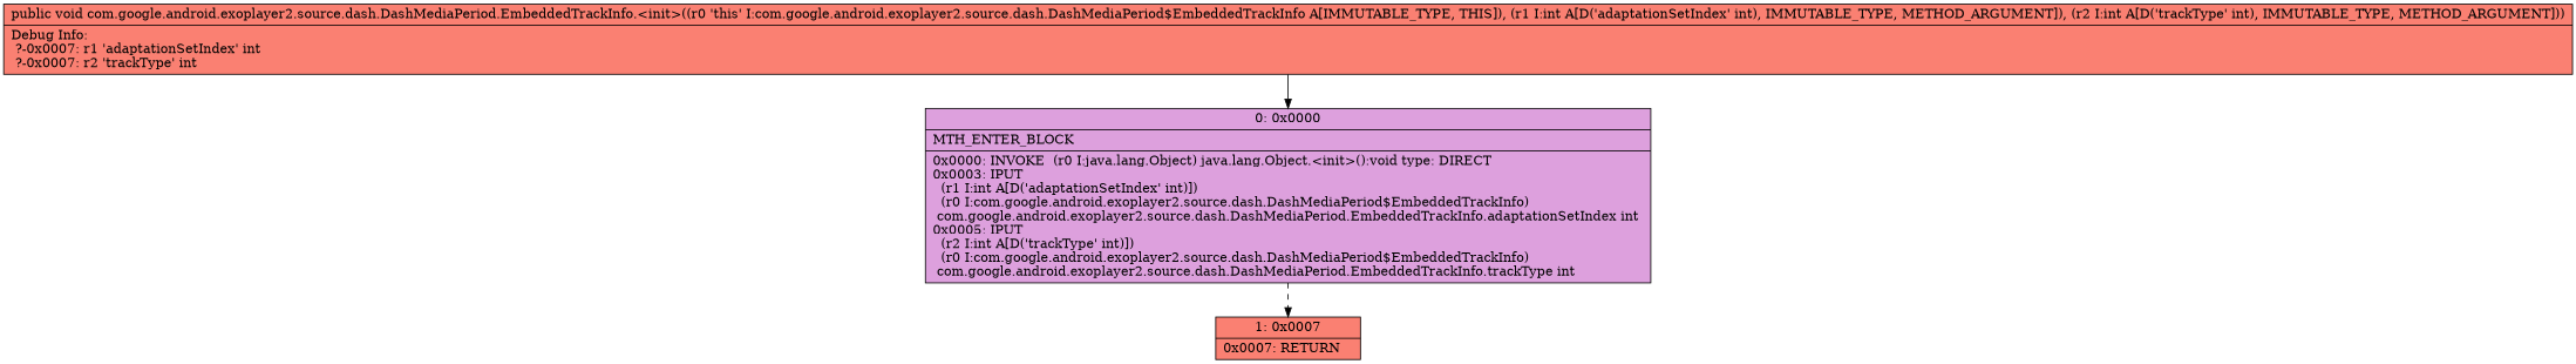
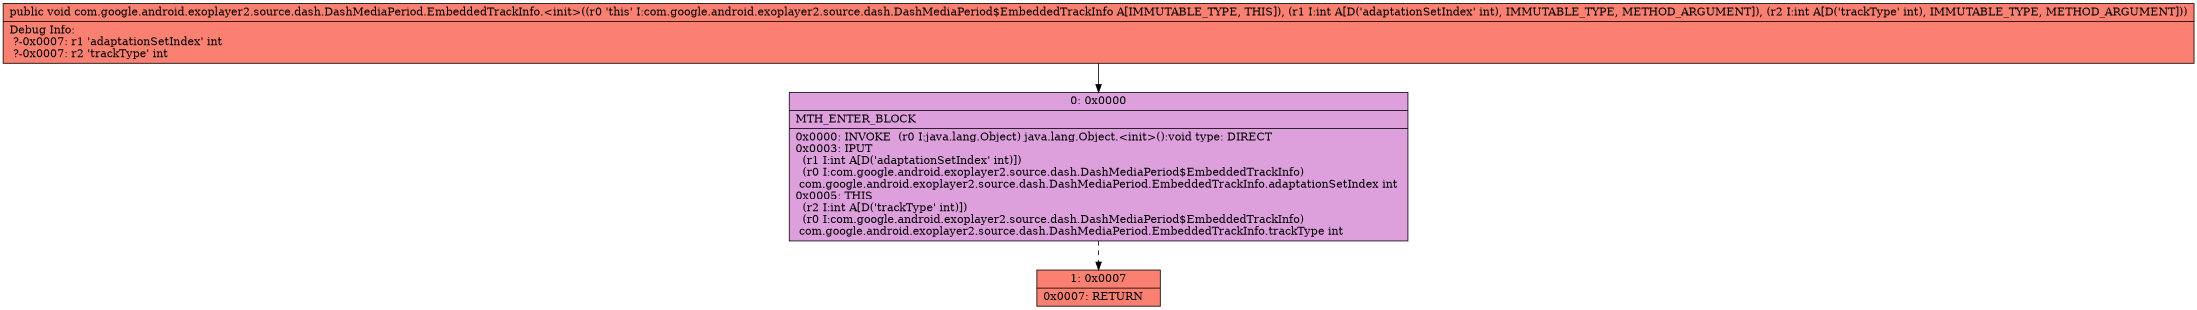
  digraph {
    node [shape=record style=filled fillcolor=salmon]
-   n1 [label="{0\:\ 0x0000|MTH_ENTER_BLOCK\l|0x0000: INVOKE  (r0 I:java.lang.Object) java.lang.Object.\<init\>():void type: DIRECT \l0x0003: IPUT  \l  (r1 I:int A[D('adaptationSetIndex' int)])\l  (r0 I:com.google.android.exoplayer2.source.dash.DashMediaPeriod$EmbeddedTrackInfo)\l com.google.android.exoplayer2.source.dash.DashMediaPeriod.EmbeddedTrackInfo.adaptationSetIndex int \l0x0005: IPUT  \l  (r2 I:int A[D('trackType' int)])\l  (r0 I:com.google.android.exoplayer2.source.dash.DashMediaPeriod$EmbeddedTrackInfo)\l com.google.android.exoplayer2.source.dash.DashMediaPeriod.EmbeddedTrackInfo.trackType int \l}" fillcolor=plum]
+   n1 [label="{0\:\ 0x0000|MTH_ENTER_BLOCK\l|0x0000: INVOKE  (r0 I:java.lang.Object) java.lang.Object.\<init\>():void type: DIRECT \l0x0003: IPUT  \l  (r1 I:int A[D('adaptationSetIndex' int)])\l  (r0 I:com.google.android.exoplayer2.source.dash.DashMediaPeriod$EmbeddedTrackInfo)\l com.google.android.exoplayer2.source.dash.DashMediaPeriod.EmbeddedTrackInfo.adaptationSetIndex int \l0x0005: THIS  \l  (r2 I:int A[D('trackType' int)])\l  (r0 I:com.google.android.exoplayer2.source.dash.DashMediaPeriod$EmbeddedTrackInfo)\l com.google.android.exoplayer2.source.dash.DashMediaPeriod.EmbeddedTrackInfo.trackType int \l}" fillcolor=plum]
    n2 [label="{1\:\ 0x0007|0x0007: RETURN   \l}"]
    n3 [label="{public void com.google.android.exoplayer2.source.dash.DashMediaPeriod.EmbeddedTrackInfo.\<init\>((r0 'this' I:com.google.android.exoplayer2.source.dash.DashMediaPeriod$EmbeddedTrackInfo A[IMMUTABLE_TYPE, THIS]), (r1 I:int A[D('adaptationSetIndex' int), IMMUTABLE_TYPE, METHOD_ARGUMENT]), (r2 I:int A[D('trackType' int), IMMUTABLE_TYPE, METHOD_ARGUMENT]))  | Debug Info:\l  ?\-0x0007: r1 'adaptationSetIndex' int\l  ?\-0x0007: r2 'trackType' int\l}"]
    n1 -> n2 [style=dashed]
    n3 -> n1 [style=solid]
  }
